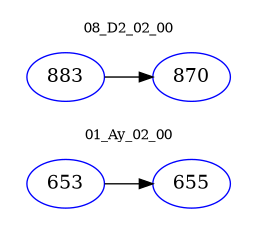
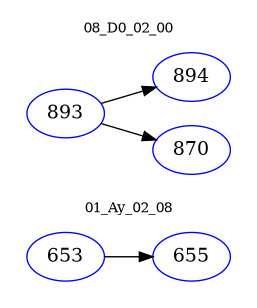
  digraph {
    rankdir=LR
    node [color=blue]
    edge [color=black]
    n1 [label=653]
    n2 [label=655]
-   n3 [label=883]
+   n3 [label=893]
    n4 [label=870]
+   n5 [label=894]
    subgraph cluster_1 {
      color=white
      fontsize=10
-     label="01_Ay_02_00"
+     label="01_Ay_02_08"
      n1
      n2
    }
    subgraph cluster_2 {
      color=white
      fontsize=10
-     label="08_D2_02_00"
+     label="08_D0_02_00"
      n3
      n4
+     n5
    }
    n1 -> n2
    n3 -> n4
+   n3 -> n5
  }
